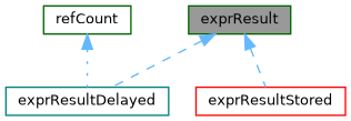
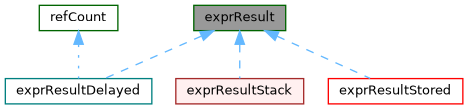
  digraph {
    node [color=darkgreen fillcolor=white fontname=Helvetica fontsize=10 shape=box style=filled]
    edge [color=steelblue1 dir=back fontname=Helvetica fontsize=10 labelfontname=Helvetica labelfontsize=10 style=dashed]
    n1 [fillcolor=grey60 fontcolor=black height=0.2 label=exprResult width=0.4]
    n2 [color=teal height=0.2 label=exprResultDelayed width=0.4]
+   n3 [color=brown fillcolor="#FFF0F0" height=0.2 label=exprResultStack width=0.4]
    n4 [color=red height=0.2 label=exprResultStored width=0.4]
    n5 [height=0.2 label=refCount width=0.4]
    n1 -> n2
+   n1 -> n3
    n1 -> n4
    n5 -> n2 [style=dotted]
  }
